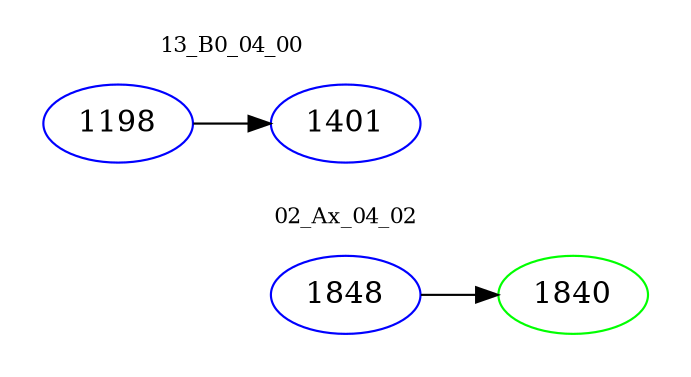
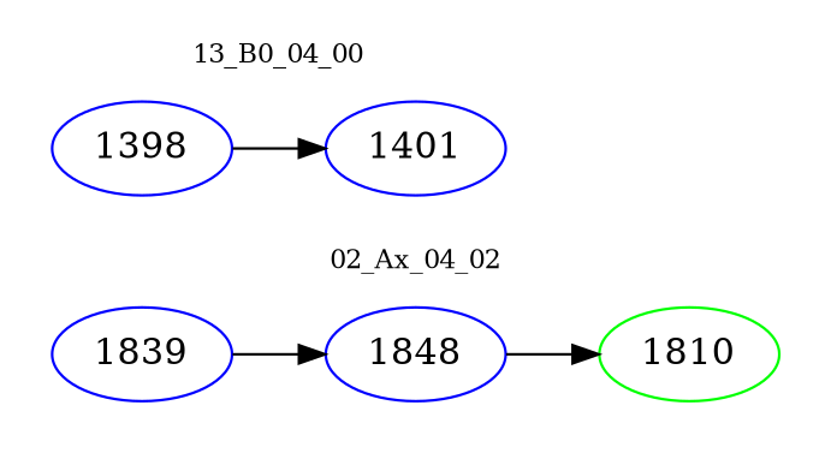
  digraph {
    rankdir=LR
    node [color=blue]
    edge [color=black]
-   n2 [color=green label=1840]
+   n1 [label=1839]
+   n2 [color=green label=1810]
    n3 [label=1848]
-   n4 [label=1198]
+   n4 [label=1398]
    n5 [label=1401]
    subgraph cluster_1 {
      color=white
      fontsize=10
      label="02_Ax_04_02"
+     n1
      n2
      n3
    }
    subgraph cluster_2 {
      color=white
      fontsize=10
      label="13_B0_04_00"
      n4
      n5
    }
+   n1 -> n3
    n3 -> n2
    n4 -> n5
  }
